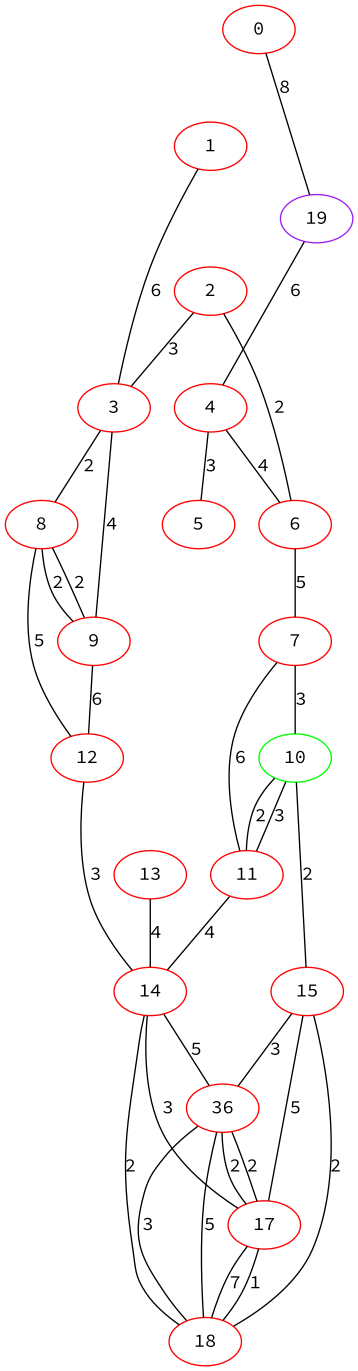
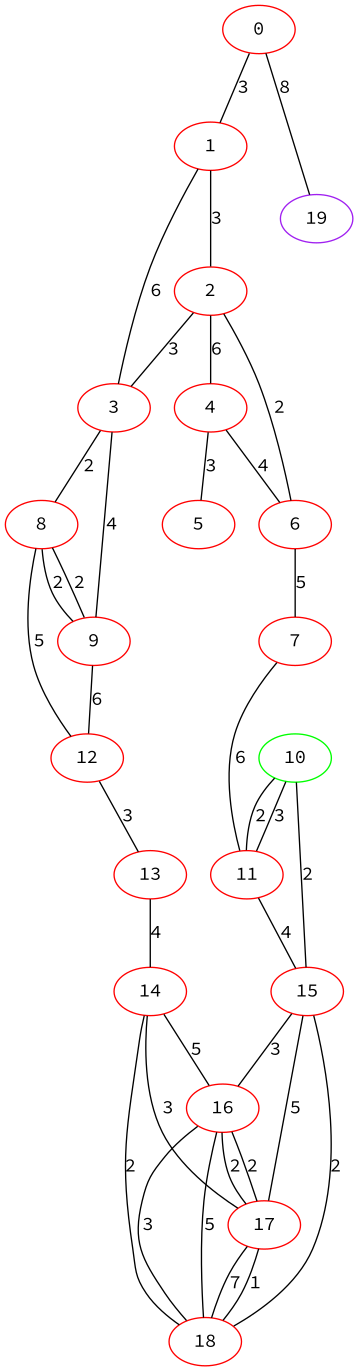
  graph {
    fontname="Source Code Pro"
    node [color=red fontname="Source Code Pro" weight=1]
    edge [fontname="Source Code Pro"]
    0
    1
    19 [color=purple weight=4]
    2
    3
    4
    6
    8
    9
    5
    7
    12
    10 [color=green weight=2]
    11
    15
    13
-   16 [label=36]
+   16
    17
    18
    14
+   0 -- 1 [label=3]
    0 -- 19 [label=8]
+   1 -- 2 [label=3]
    1 -- 3 [label=6]
    2 -- 3 [label=3]
-   19 -- 4 [label=6]
+   2 -- 4 [label=6]
    2 -- 6 [label=2]
    3 -- 8 [label=2]
    3 -- 9 [label=4]
    4 -- 6 [label=4]
    4 -- 5 [label=3]
    6 -- 7 [label=5]
    8 -- 9 [label=2]
    8 -- 9 [label=2]
    8 -- 12 [label=5]
    9 -- 12 [label=6]
-   7 -- 10 [label=3]
    7 -- 11 [label=6]
-   12 -- 14 [label=3]
+   12 -- 13 [label=3]
    10 -- 11 [label=2]
    10 -- 11 [label=3]
    10 -- 15 [label=2]
-   11 -- 14 [label=4]
+   11 -- 15 [label=4]
    15 -- 16 [label=3]
    15 -- 17 [label=5]
    15 -- 18 [label=2]
    13 -- 14 [label=4]
    16 -- 17 [label=2]
    16 -- 17 [label=2]
    16 -- 18 [label=3]
    16 -- 18 [label=5]
    17 -- 18 [label=1]
    17 -- 18 [label=7]
    14 -- 16 [label=5]
    14 -- 17 [label=3]
    14 -- 18 [label=2]
  }
